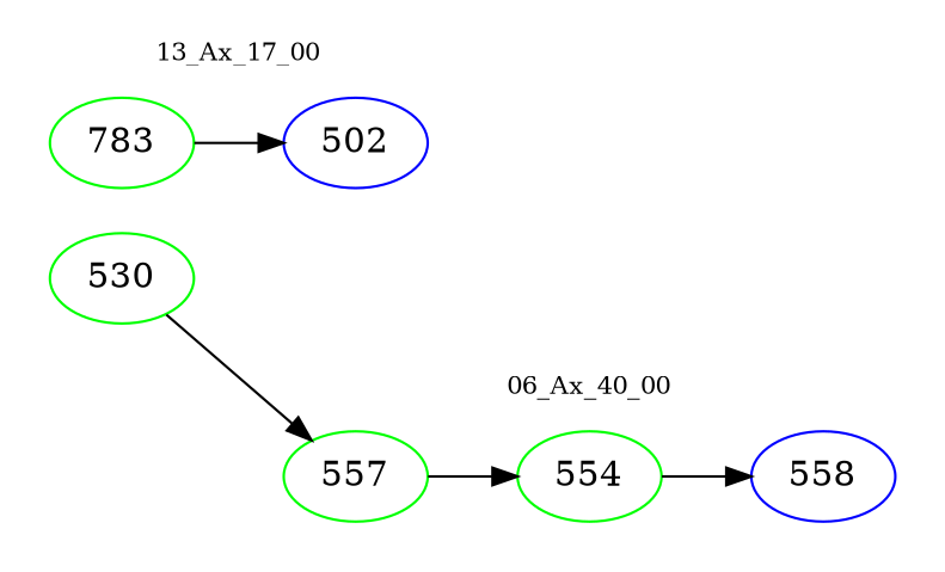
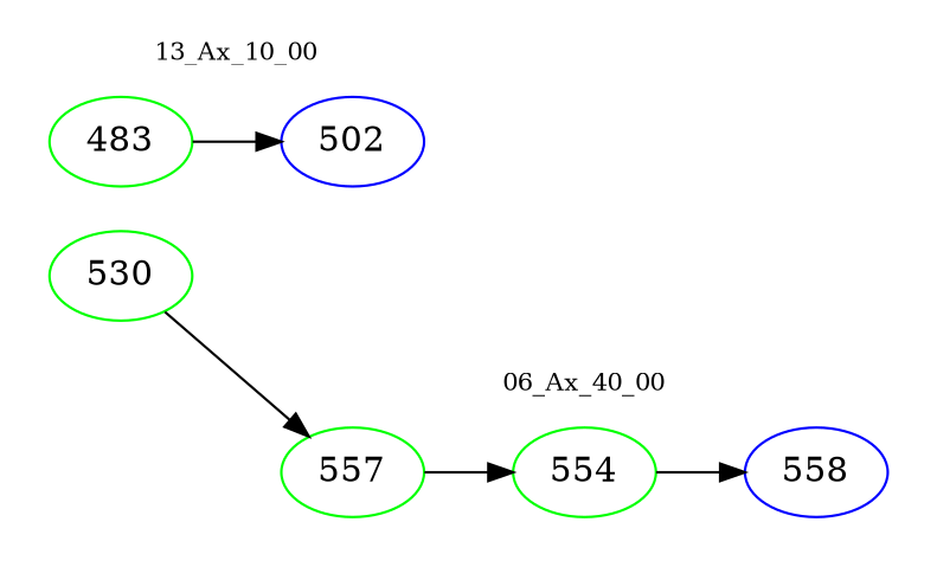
  digraph {
    rankdir=LR
    node [color=green]
    edge [color=black]
    n1 [label=557]
    n2 [label=554]
    n3 [color=blue label=558]
    n4 [label=530]
-   n5 [label=783]
+   n5 [label=483]
    n6 [color=blue label=502]
    subgraph cluster_1 {
      color=white
      fontsize=10
      label="06_Ax_40_00"
      n1
      n2
      n3
    }
    subgraph cluster_2 {
      color=white
      fontsize=10
-     label="13_Ax_17_00"
+     label="13_Ax_10_00"
      n4
      n5
      n6
    }
    n1 -> n2
    n2 -> n3
    n4 -> n1
    n5 -> n6
  }
